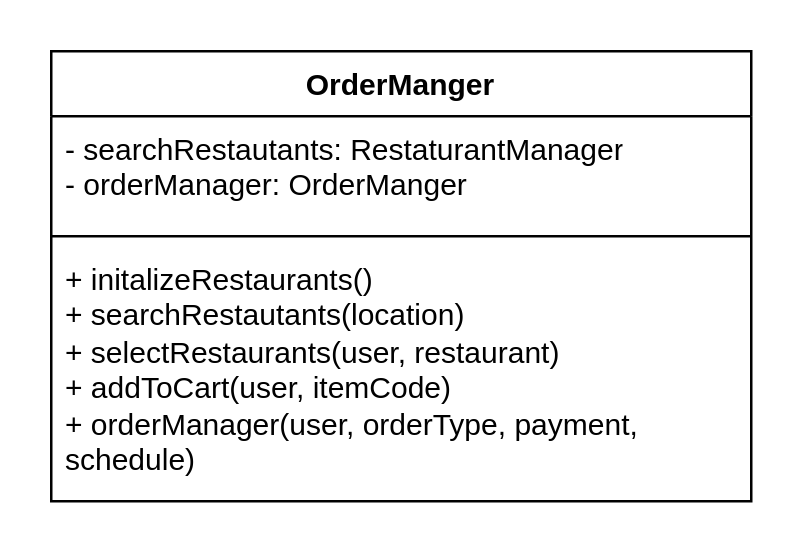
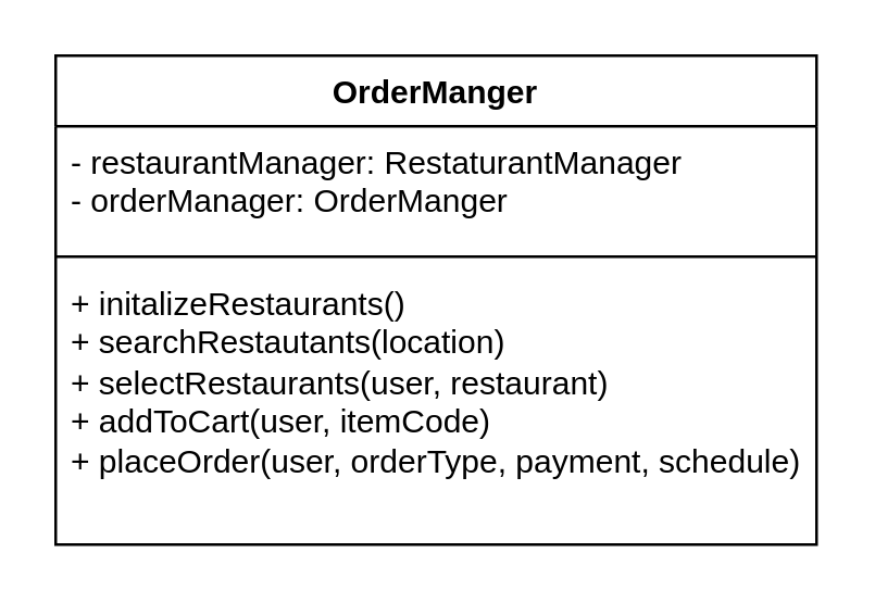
  <mxCell id="0" />
  <mxCell id="1" parent="0" />
  <mxCell id="2" value="OrderManger" style="swimlane;fontStyle=1;align=center;verticalAlign=top;childLayout=stackLayout;horizontal=1;startSize=26;horizontalStack=0;resizeParent=1;resizeParentMax=0;resizeLast=0;collapsible=1;marginBottom=0;whiteSpace=wrap;html=1;" vertex="1" parent="1"><mxGeometry x="20" y="20" width="280" height="180" as="geometry" /></mxCell>
- <mxCell id="3" value="- searchRestautants: RestaturantManager&lt;div&gt;- orderManager: OrderManger&lt;/div&gt;" style="text;strokeColor=none;fillColor=none;align=left;verticalAlign=top;spacingLeft=4;spacingRight=4;overflow=hidden;rotatable=0;points=[[0,0.5],[1,0.5]];portConstraint=eastwest;whiteSpace=wrap;html=1;" vertex="1" parent="2"><mxGeometry y="26" width="280" height="44" as="geometry" /></mxCell>
+ <mxCell id="3" value="- restaurantManager: RestaturantManager&lt;div&gt;- orderManager: OrderManger&lt;/div&gt;" style="text;strokeColor=none;fillColor=none;align=left;verticalAlign=top;spacingLeft=4;spacingRight=4;overflow=hidden;rotatable=0;points=[[0,0.5],[1,0.5]];portConstraint=eastwest;whiteSpace=wrap;html=1;" vertex="1" parent="2"><mxGeometry y="26" width="280" height="44" as="geometry" /></mxCell>
  <mxCell id="4" value="" style="line;strokeWidth=1;fillColor=none;align=left;verticalAlign=middle;spacingTop=-1;spacingLeft=3;spacingRight=3;rotatable=0;labelPosition=right;points=[];portConstraint=eastwest;strokeColor=inherit;" vertex="1" parent="2"><mxGeometry y="70" width="280" height="8" as="geometry" /></mxCell>
- <mxCell id="5" value="+ initalizeRestaurants()&lt;br&gt;+ searchRestautants(location)&lt;div&gt;+ selectRestaurants(user, restaurant)&lt;/div&gt;&lt;div&gt;+&amp;nbsp;&lt;span style=&quot;background-color: rgb(255, 255, 255); color: light-dark(rgb(0, 0, 0), rgb(255, 255, 255));&quot;&gt;addToCart(user, itemCode)&lt;/span&gt;&lt;/div&gt;&lt;div&gt;&lt;span style=&quot;background-color: rgb(255, 255, 255); color: light-dark(rgb(0, 0, 0), rgb(255, 255, 255));&quot;&gt;+ orderManager(user, orderType, payment, schedule)&lt;/span&gt;&lt;/div&gt;&lt;div&gt;&lt;span style=&quot;background-color: rgb(255, 255, 255); color: light-dark(rgb(0, 0, 0), rgb(255, 255, 255));&quot;&gt;&lt;/span&gt;&lt;/div&gt;&lt;div&gt;&lt;span style=&quot;background-color: rgb(255, 255, 255); color: light-dark(rgb(0, 0, 0), rgb(255, 255, 255));&quot;&gt;&lt;/span&gt;&lt;/div&gt;&lt;div&gt;&lt;span style=&quot;background-color: rgb(255, 255, 255); color: light-dark(rgb(0, 0, 0), rgb(255, 255, 255));&quot;&gt;&lt;/span&gt;&lt;/div&gt;&lt;div&gt;&lt;span style=&quot;background-color: rgb(255, 255, 255); color: light-dark(rgb(0, 0, 0), rgb(255, 255, 255));&quot;&gt;&lt;/span&gt;&lt;/div&gt;&lt;div&gt;&lt;span style=&quot;background-color: rgb(255, 255, 255); color: light-dark(rgb(0, 0, 0), rgb(255, 255, 255));&quot;&gt;&lt;/span&gt;&lt;/div&gt;&lt;div&gt;&lt;/div&gt;" style="text;strokeColor=none;fillColor=none;align=left;verticalAlign=top;spacingLeft=4;spacingRight=4;overflow=hidden;rotatable=0;points=[[0,0.5],[1,0.5]];portConstraint=eastwest;whiteSpace=wrap;html=1;" vertex="1" parent="2"><mxGeometry y="78" width="280" height="102" as="geometry" /></mxCell>
+ <mxCell id="5" value="+ initalizeRestaurants()&lt;br&gt;+ searchRestautants(location)&lt;div&gt;+ selectRestaurants(user, restaurant)&lt;/div&gt;&lt;div&gt;+&amp;nbsp;&lt;span style=&quot;background-color: rgb(255, 255, 255); color: light-dark(rgb(0, 0, 0), rgb(255, 255, 255));&quot;&gt;addToCart(user, itemCode)&lt;/span&gt;&lt;/div&gt;&lt;div&gt;&lt;span style=&quot;background-color: rgb(255, 255, 255); color: light-dark(rgb(0, 0, 0), rgb(255, 255, 255));&quot;&gt;+ placeOrder(user, orderType, payment, schedule)&lt;/span&gt;&lt;/div&gt;&lt;div&gt;&lt;span style=&quot;background-color: rgb(255, 255, 255); color: light-dark(rgb(0, 0, 0), rgb(255, 255, 255));&quot;&gt;&lt;/span&gt;&lt;/div&gt;&lt;div&gt;&lt;span style=&quot;background-color: rgb(255, 255, 255); color: light-dark(rgb(0, 0, 0), rgb(255, 255, 255));&quot;&gt;&lt;/span&gt;&lt;/div&gt;&lt;div&gt;&lt;span style=&quot;background-color: rgb(255, 255, 255); color: light-dark(rgb(0, 0, 0), rgb(255, 255, 255));&quot;&gt;&lt;/span&gt;&lt;/div&gt;&lt;div&gt;&lt;span style=&quot;background-color: rgb(255, 255, 255); color: light-dark(rgb(0, 0, 0), rgb(255, 255, 255));&quot;&gt;&lt;/span&gt;&lt;/div&gt;&lt;div&gt;&lt;span style=&quot;background-color: rgb(255, 255, 255); color: light-dark(rgb(0, 0, 0), rgb(255, 255, 255));&quot;&gt;&lt;/span&gt;&lt;/div&gt;&lt;div&gt;&lt;/div&gt;" style="text;strokeColor=none;fillColor=none;align=left;verticalAlign=top;spacingLeft=4;spacingRight=4;overflow=hidden;rotatable=0;points=[[0,0.5],[1,0.5]];portConstraint=eastwest;whiteSpace=wrap;html=1;" vertex="1" parent="2"><mxGeometry y="78" width="280" height="102" as="geometry" /></mxCell>
